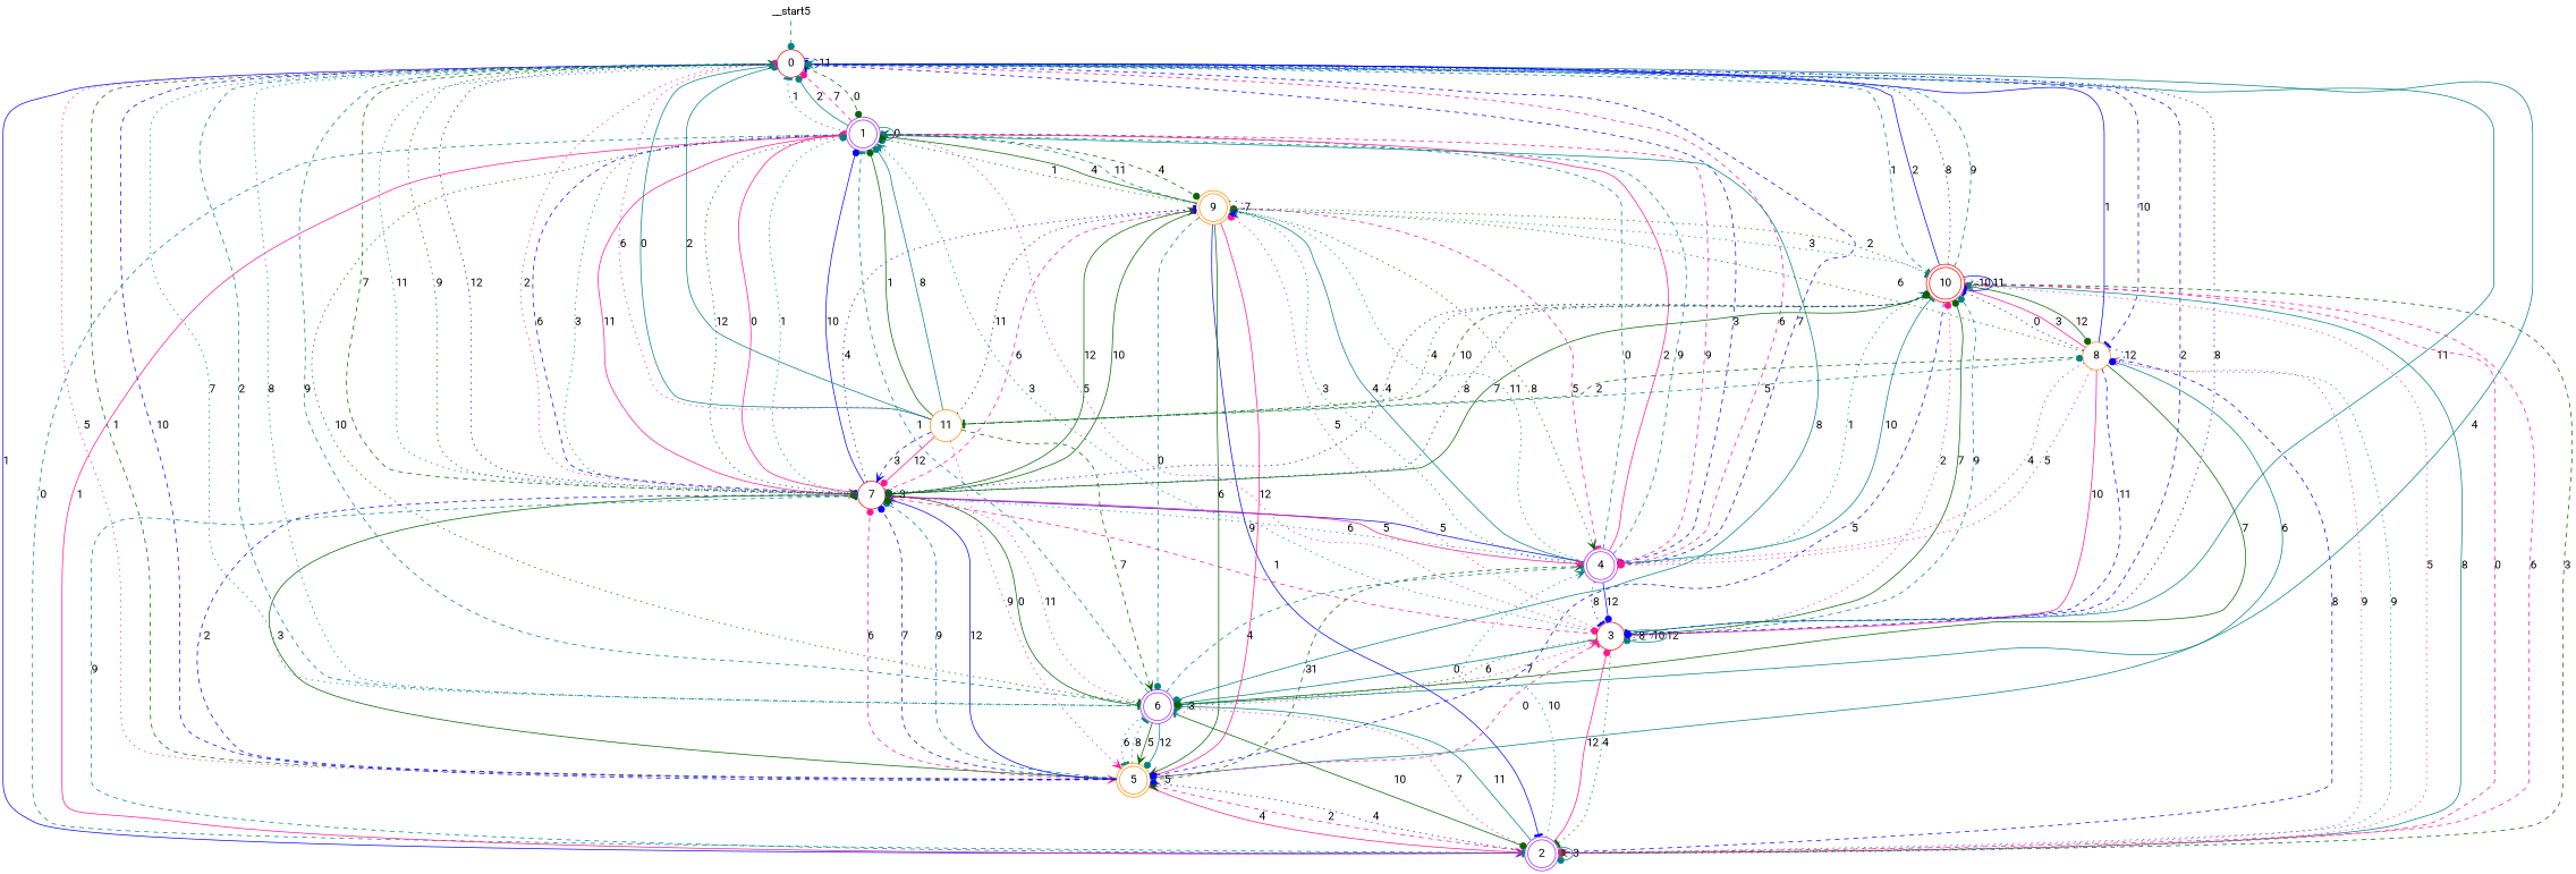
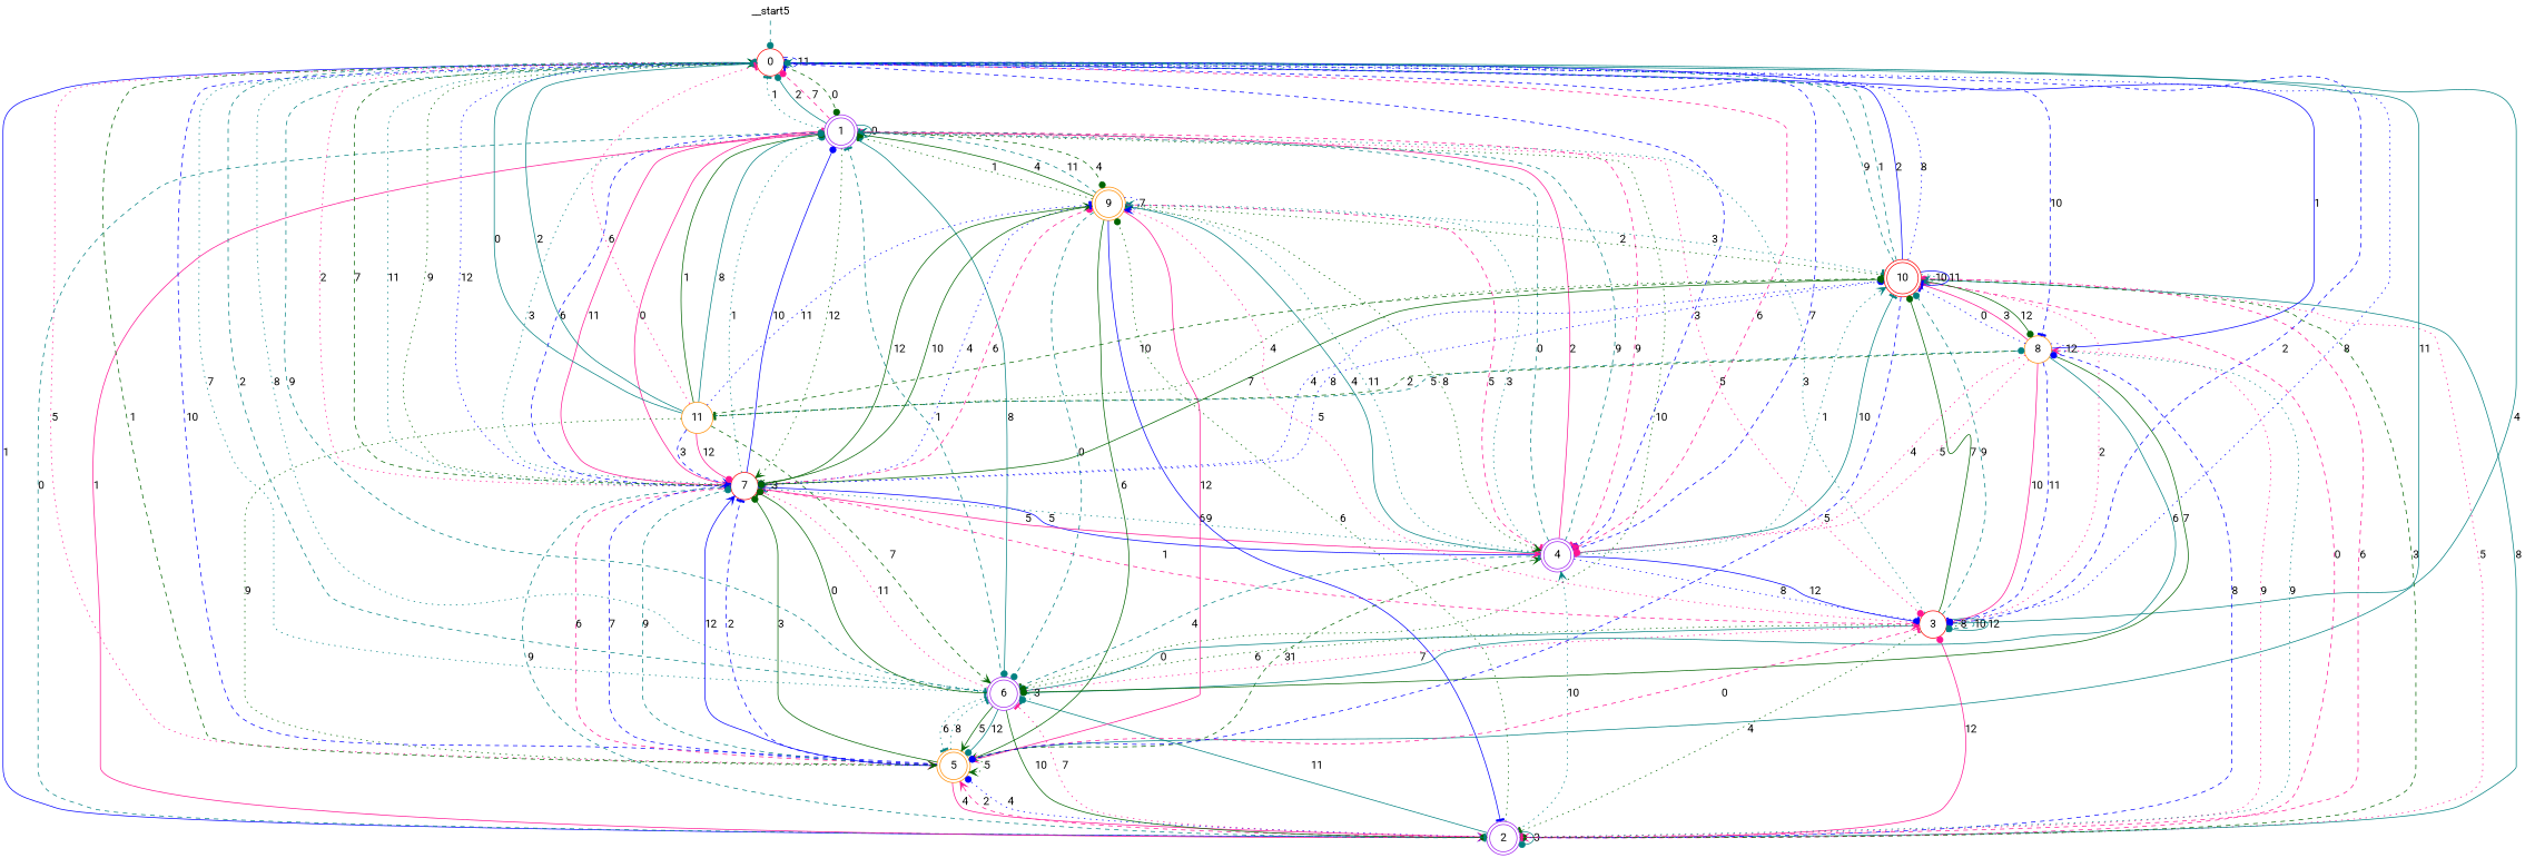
  digraph {
    fontname=Roboto
    node [color=red fontname=Roboto shape=doublecircle]
    edge [arrowhead=dot color=teal fontname=Roboto style=dotted]
    n1 [label=0 shape=circle]
    n2 [color=purple label=1]
    n3 [color=purple label=2]
    n4 [label=3 shape=circle]
    n5 [color=purple label=4]
    n6 [color=darkorange label=5]
    n7 [color=purple label=6]
    n8 [label=7 shape=circle]
    n9 [color=darkorange label=8 shape=circle]
    n10 [color=darkorange label=9]
    n11 [label=10]
    n12 [color=darkorange label=11 shape=circle]
    n13 [height=0 label=__start5 shape=none width=0]
    n1 -> n1 [arrowhead=tee color=blue label=11 style=dashed]
    n1 -> n2 [color=darkgreen label=0 style=dashed]
    n1 -> n3 [arrowhead=vee color=blue label=1 style=solid]
    n1 -> n4 [color=blue label=2 style=dashed]
    n1 -> n4 [arrowhead=tee color=blue label=8]
    n1 -> n5 [color=blue label=3 style=dashed]
    n1 -> n5 [color=deeppink label=6 style=dashed]
    n1 -> n6 [label=4 style=solid]
    n1 -> n6 [arrowhead=vee color=deeppink label=5]
    n1 -> n7 [arrowhead=tee label=7]
    n1 -> n8 [color=darkgreen label=9]
    n1 -> n8 [arrowhead=tee color=blue label=12]
    n1 -> n9 [arrowhead=tee color=blue label=10 style=dashed]
    n2 -> n1 [arrowhead=tee label=1]
    n2 -> n1 [label=2 style=solid]
    n2 -> n1 [color=deeppink label=7 style=dashed]
    n2 -> n2 [label=0 style=solid]
    n2 -> n4 [color=deeppink label=5]
    n2 -> n5 [arrowhead=tee color=deeppink label=9 style=dashed]
    n2 -> n7 [label=8 style=solid]
    n2 -> n7 [arrowhead=tee color=darkgreen label=10]
    n2 -> n8 [arrowhead=tee label=3]
    n2 -> n8 [color=blue label=6 style=dashed]
    n2 -> n8 [arrowhead=vee color=deeppink label=11 style=solid]
    n2 -> n8 [arrowhead=vee color=darkgreen label=12]
    n2 -> n10 [color=darkgreen label=4 style=dashed]
    n3 -> n2 [label=0 style=dashed]
    n3 -> n2 [color=deeppink label=1 style=solid]
    n3 -> n3 [label=3 style=solid]
    n3 -> n4 [color=deeppink label=12 style=solid]
    n3 -> n5 [arrowhead=vee label=10]
    n3 -> n6 [arrowhead=vee color=deeppink label=2 style=dashed]
    n3 -> n6 [color=blue label=4]
    n3 -> n7 [arrowhead=tee color=deeppink label=7]
    n3 -> n7 [label=11 style=solid]
    n3 -> n9 [arrowhead=vee color=deeppink label=9]
-   n9 -> n10 [color=darkgreen label=6]
+   n3 -> n10 [color=darkgreen label=6]
    n3 -> n11 [color=deeppink label=5]
    n3 -> n11 [arrowhead=vee label=8 style=solid]
    n4 -> n1 [arrowhead=vee label=11 style=solid]
    n4 -> n2 [arrowhead=vee label=3]
    n4 -> n3 [arrowhead=tee color=darkgreen label=4]
    n4 -> n4 [arrowhead=tee color=darkgreen label=8]
    n4 -> n4 [arrowhead=tee label=10 style=dashed]
    n4 -> n4 [label=12 style=solid]
    n4 -> n7 [arrowhead=vee label=0 style=solid]
    n4 -> n7 [color=darkgreen label=6]
    n4 -> n8 [arrowhead=vee color=deeppink label=1 style=dashed]
    n4 -> n10 [color=deeppink label=5]
    n4 -> n11 [color=deeppink label=2]
    n4 -> n11 [color=darkgreen label=7 style=solid]
    n4 -> n11 [label=9 style=dashed]
    n5 -> n1 [arrowhead=tee color=blue label=7 style=dashed]
    n5 -> n2 [arrowhead=vee label=0 style=dashed]
    n5 -> n2 [color=deeppink label=2 style=solid]
    n5 -> n2 [arrowhead=tee label=9 style=dashed]
    n5 -> n4 [arrowhead=tee color=blue label=8]
    n5 -> n4 [color=blue label=12 style=solid]
    n5 -> n8 [arrowhead=vee color=blue label=5 style=solid]
    n5 -> n8 [arrowhead=vee label=6]
    n5 -> n10 [arrowhead=vee label=3]
    n5 -> n10 [label=4 style=solid]
    n5 -> n10 [arrowhead=tee label=11]
    n5 -> n11 [arrowhead=vee label=1]
    n5 -> n11 [arrowhead=tee label=10 style=solid]
    n6 -> n1 [arrowhead=tee color=darkgreen label=1 style=dashed]
    n6 -> n1 [color=blue label=10 style=dashed]
    n6 -> n3 [arrowhead=vee color=deeppink label=4 style=solid]
    n6 -> n4 [arrowhead=tee color=deeppink label=0 style=dashed]
    n6 -> n5 [arrowhead=vee color=darkgreen label=31 style=dashed]
    n6 -> n6 [arrowhead=vee color=darkgreen label=5]
    n6 -> n7 [arrowhead=tee label=8]
    n6 -> n8 [arrowhead=tee color=blue label=2 style=dashed]
    n6 -> n8 [color=darkgreen label=3 style=solid]
    n6 -> n8 [color=deeppink label=6 style=dashed]
    n6 -> n8 [color=blue label=7 style=dashed]
    n6 -> n8 [label=9 style=dashed]
    n6 -> n8 [arrowhead=vee color=blue label=12 style=solid]
    n7 -> n1 [arrowhead=vee label=2 style=dashed]
    n7 -> n1 [arrowhead=vee label=8]
    n7 -> n1 [arrowhead=tee label=9 style=dashed]
    n7 -> n2 [arrowhead=tee label=1 style=dashed]
    n7 -> n3 [color=darkgreen label=10 style=solid]
    n7 -> n4 [arrowhead=vee color=deeppink label=7]
    n7 -> n5 [arrowhead=tee label=4 style=dashed]
    n7 -> n6 [arrowhead=vee color=darkgreen label=5 style=solid]
    n7 -> n6 [arrowhead=tee label=6]
    n7 -> n6 [label=12 style=solid]
    n7 -> n7 [arrowhead=tee label=3]
    n7 -> n8 [arrowhead=tee color=darkgreen label=0 style=solid]
    n7 -> n8 [color=deeppink label=11]
    n8 -> n1 [color=deeppink label=2]
    n8 -> n1 [arrowhead=vee color=darkgreen label=7 style=dashed]
    n8 -> n1 [label=11]
    n8 -> n2 [arrowhead=tee color=deeppink label=0 style=solid]
    n8 -> n2 [label=1]
    n8 -> n2 [color=blue label=10 style=solid]
    n8 -> n3 [arrowhead=tee label=9 style=dashed]
    n8 -> n5 [arrowhead=vee color=deeppink label=5 style=solid]
    n8 -> n8 [color=darkgreen label=3]
    n8 -> n10 [arrowhead=tee color=blue label=4]
    n8 -> n10 [color=deeppink label=6 style=dashed]
    n8 -> n10 [arrowhead=vee color=darkgreen label=12 style=solid]
    n8 -> n11 [color=blue label=8]
    n9 -> n1 [arrowhead=tee color=blue label=1 style=solid]
    n9 -> n3 [color=blue label=8 style=dashed]
    n9 -> n3 [arrowhead=tee label=9]
    n9 -> n4 [color=deeppink label=10 style=solid]
    n9 -> n4 [color=blue label=11 style=dashed]
    n9 -> n5 [arrowhead=tee color=deeppink label=4]
    n9 -> n5 [color=deeppink label=5]
    n9 -> n7 [label=6 style=solid]
    n9 -> n7 [color=darkgreen label=7 style=solid]
    n9 -> n9 [color=blue label=12]
    n9 -> n11 [arrowhead=tee color=blue label=0]
    n9 -> n11 [arrowhead=tee color=deeppink label=3 style=solid]
    n9 -> n12 [arrowhead=tee color=darkgreen label=2 style=dashed]
    n10 -> n2 [arrowhead=tee color=darkgreen label=1]
    n10 -> n2 [color=darkgreen label=4 style=solid]
    n10 -> n2 [arrowhead=vee label=11 style=dashed]
    n10 -> n3 [arrowhead=tee color=blue label=9 style=solid]
    n10 -> n5 [arrowhead=tee color=deeppink label=5 style=dashed]
    n10 -> n5 [arrowhead=vee color=darkgreen label=8]
    n10 -> n6 [arrowhead=vee color=darkgreen label=6 style=solid]
    n10 -> n6 [arrowhead=vee color=deeppink label=12 style=solid]
    n10 -> n7 [label=0 style=dashed]
    n10 -> n8 [color=darkgreen label=10 style=solid]
    n10 -> n10 [arrowhead=vee color=blue label=7]
    n10 -> n11 [arrowhead=tee color=darkgreen label=2]
    n10 -> n11 [arrowhead=tee label=3]
    n11 -> n1 [arrowhead=tee label=1 style=dashed]
    n11 -> n1 [arrowhead=tee color=blue label=2 style=solid]
    n11 -> n1 [arrowhead=tee color=blue label=8]
    n11 -> n1 [label=9 style=dashed]
    n11 -> n3 [arrowhead=vee color=deeppink label=0 style=dashed]
    n11 -> n3 [color=darkgreen label=3 style=dashed]
    n11 -> n3 [arrowhead=tee color=deeppink label=6 style=dashed]
    n11 -> n6 [color=blue label=5 style=dashed]
    n11 -> n8 [color=blue label=4]
    n11 -> n8 [color=darkgreen label=7 style=solid]
    n11 -> n9 [color=darkgreen label=12 style=solid]
    n11 -> n11 [arrowhead=vee label=10]
    n11 -> n11 [arrowhead=tee color=blue label=11 style=solid]
    n12 -> n1 [arrowhead=tee label=0 style=solid]
    n12 -> n1 [label=2 style=solid]
    n12 -> n1 [arrowhead=tee color=deeppink label=6]
    n12 -> n2 [color=darkgreen label=1 style=solid]
    n12 -> n2 [label=8 style=solid]
-   n12 -> n6 [arrowhead=vee color=deeppink label=9]
+   n12 -> n6 [arrowhead=vee color=darkgreen label=9]
    n12 -> n7 [arrowhead=vee color=darkgreen label=7 style=dashed]
    n12 -> n8 [arrowhead=vee color=blue label=3 style=dashed]
    n12 -> n8 [color=deeppink label=12 style=solid]
    n12 -> n9 [label=5 style=dashed]
    n12 -> n10 [arrowhead=tee color=blue label=11]
    n12 -> n11 [arrowhead=tee color=darkgreen label=4]
    n12 -> n11 [color=darkgreen label=10 style=dashed]
    n13 -> n1 [style=dashed]
  }
